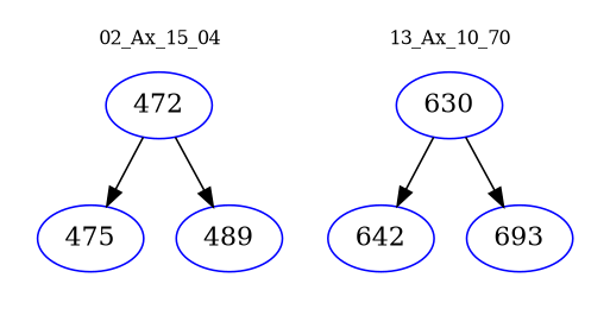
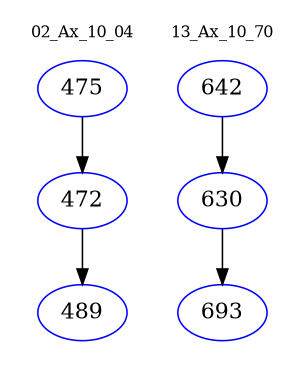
  digraph {
    node [color=blue]
    edge [color=black]
    n1 [label=475]
    n2 [label=472]
    n3 [label=489]
    n4 [label=642]
    n5 [label=630]
    n6 [label=693]
    subgraph cluster_1 {
      color=white
      fontsize=10
-     label="02_Ax_15_04"
+     label="02_Ax_10_04"
      n1
      n2
      n3
    }
    subgraph cluster_2 {
      color=white
      fontsize=10
      label="13_Ax_10_70"
      n4
      n5
      n6
    }
-   n2 -> n1
+   n1 -> n2
    n2 -> n3
-   n5 -> n4
+   n4 -> n5
    n5 -> n6
  }
